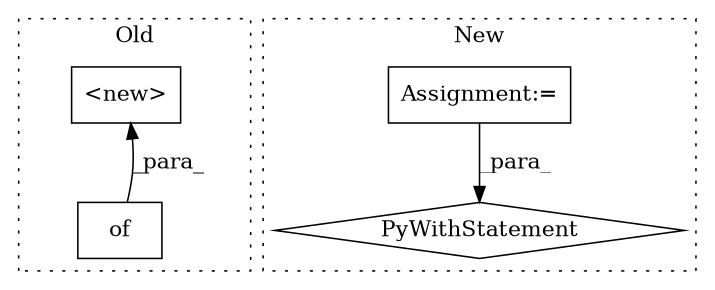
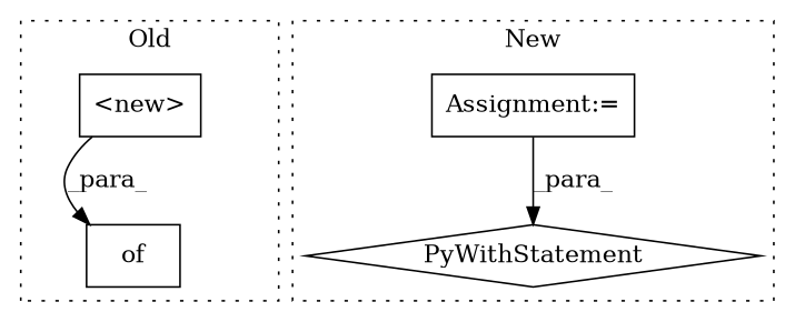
  digraph {
    node [shape=box]
    n1 [a=14 l=16 label="<new>" s=16900]
    n2 [a=32 l="3,1" label=of s="16897,16937"]
    n3 [a=104 l="10,2" label=PyWithStatement s="16712,16747" shape=diamond]
    n4 [a=7 l=6 label="Assignment:=" s=15239]
    subgraph cluster_1 {
      label=Old
      style=dotted
      n1
      n2
    }
    subgraph cluster_2 {
      label=New
      style=dotted
      n3
      n4
    }
-   n2 -> n1 [label=_para_]
+   n1 -> n2 [label=_para_]
    n4 -> n3 [label=_para_]
  }
